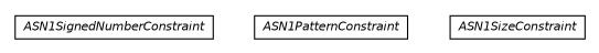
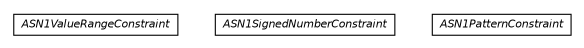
  digraph {
    nodesep=0.25
    ranksep=0.5
    fontname="Liberation Sans"
    node [fontcolor=black fontname="Liberation Sans" fontsize=10.0 shape=plaintext]
+   n1 [label=<<table title="org.universAAL.lddi.lib.ieeex73std.org.bn.annotations.constraints.ASN1ValueRangeConstraint" border="0" cellborder="1" cellspacing="0" cellpadding="2" port="p" href="./ASN1ValueRangeConstraint.html"> 		<tr><td><table border="0" cellspacing="0" cellpadding="1"> <tr><td align="center" balign="center"><font face="Helvetica-Oblique"> ASN1ValueRangeConstraint </font></td></tr> 		</table></td></tr> 		</table>>]
    n2 [label=<<table title="org.universAAL.lddi.lib.ieeex73std.org.bn.annotations.constraints.ASN1SignedNumberConstraint" border="0" cellborder="1" cellspacing="0" cellpadding="2" port="p" href="./ASN1SignedNumberConstraint.html"> 		<tr><td><table border="0" cellspacing="0" cellpadding="1"> <tr><td align="center" balign="center"><font face="Helvetica-Oblique"> ASN1SignedNumberConstraint </font></td></tr> 		</table></td></tr> 		</table>>]
    n3 [label=<<table title="org.universAAL.lddi.lib.ieeex73std.org.bn.annotations.constraints.ASN1PatternConstraint" border="0" cellborder="1" cellspacing="0" cellpadding="2" port="p" href="./ASN1PatternConstraint.html"> 		<tr><td><table border="0" cellspacing="0" cellpadding="1"> <tr><td align="center" balign="center"><font face="Helvetica-Oblique"> ASN1PatternConstraint </font></td></tr> 		</table></td></tr> 		</table>>]
-   n4 [label=<<table title="org.universAAL.lddi.lib.ieeex73std.org.bn.annotations.constraints.ASN1SizeConstraint" border="0" cellborder="1" cellspacing="0" cellpadding="2" port="p" href="./ASN1SizeConstraint.html"> 		<tr><td><table border="0" cellspacing="0" cellpadding="1"> <tr><td align="center" balign="center"><font face="Helvetica-Oblique"> ASN1SizeConstraint </font></td></tr> 		</table></td></tr> 		</table>>]
  }
